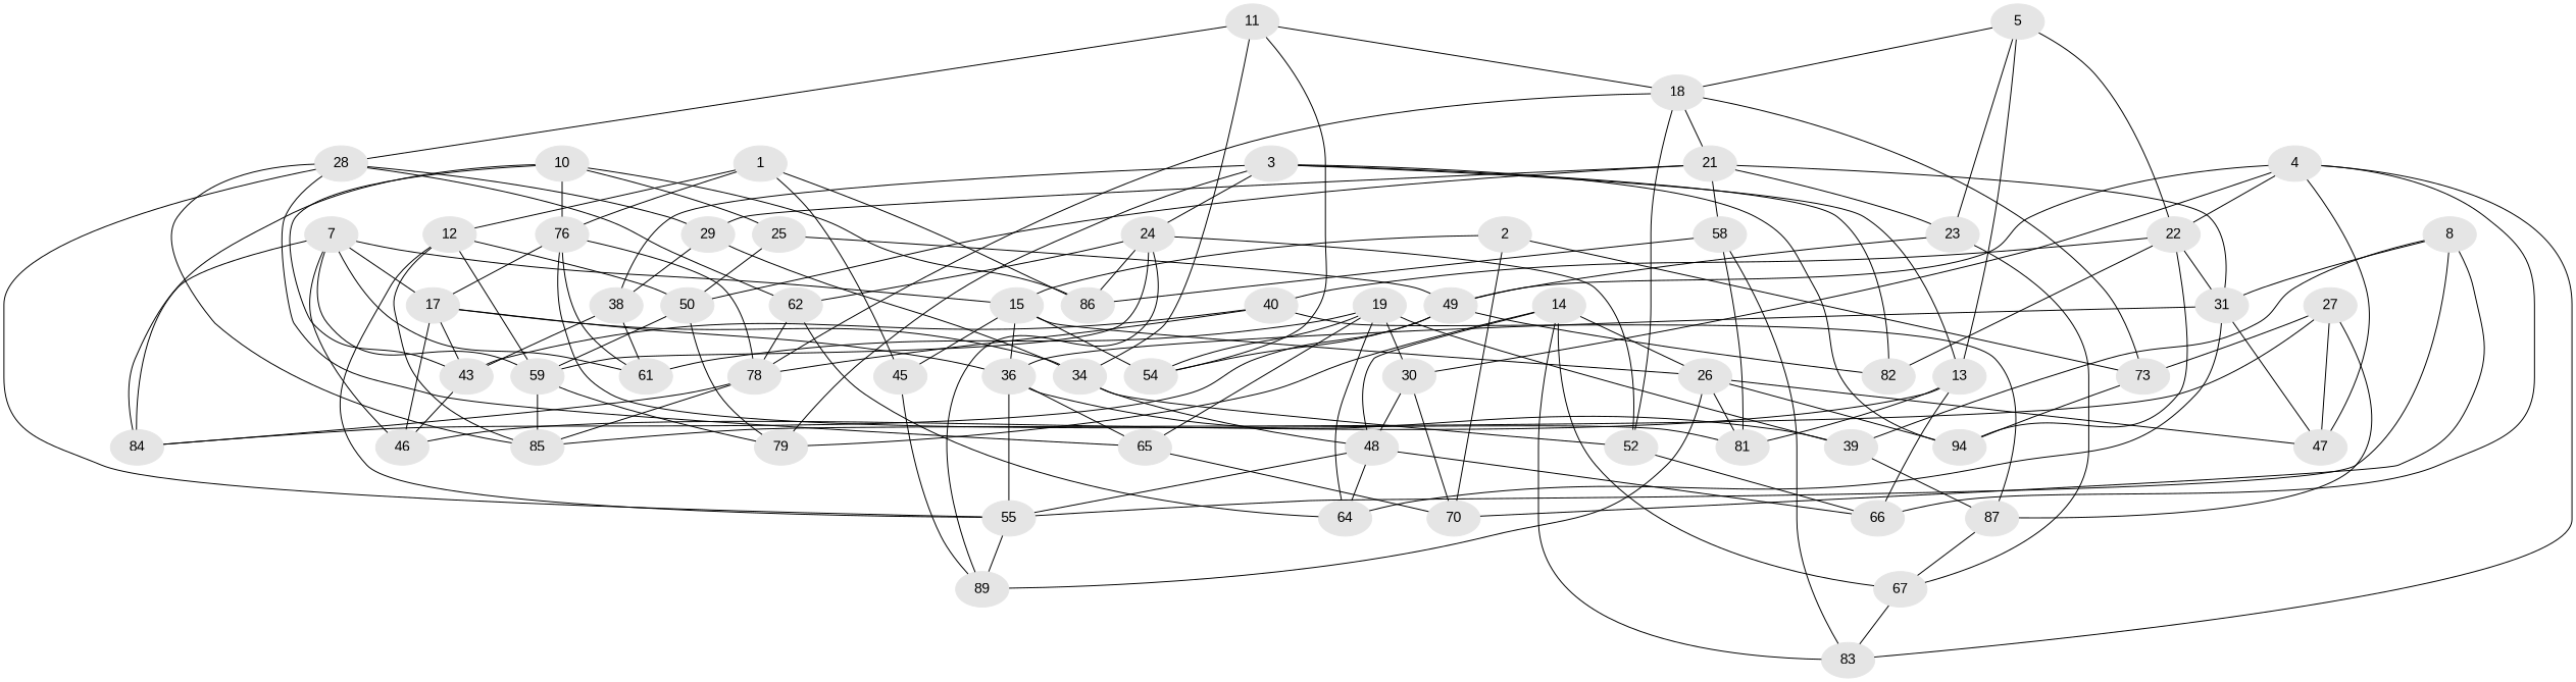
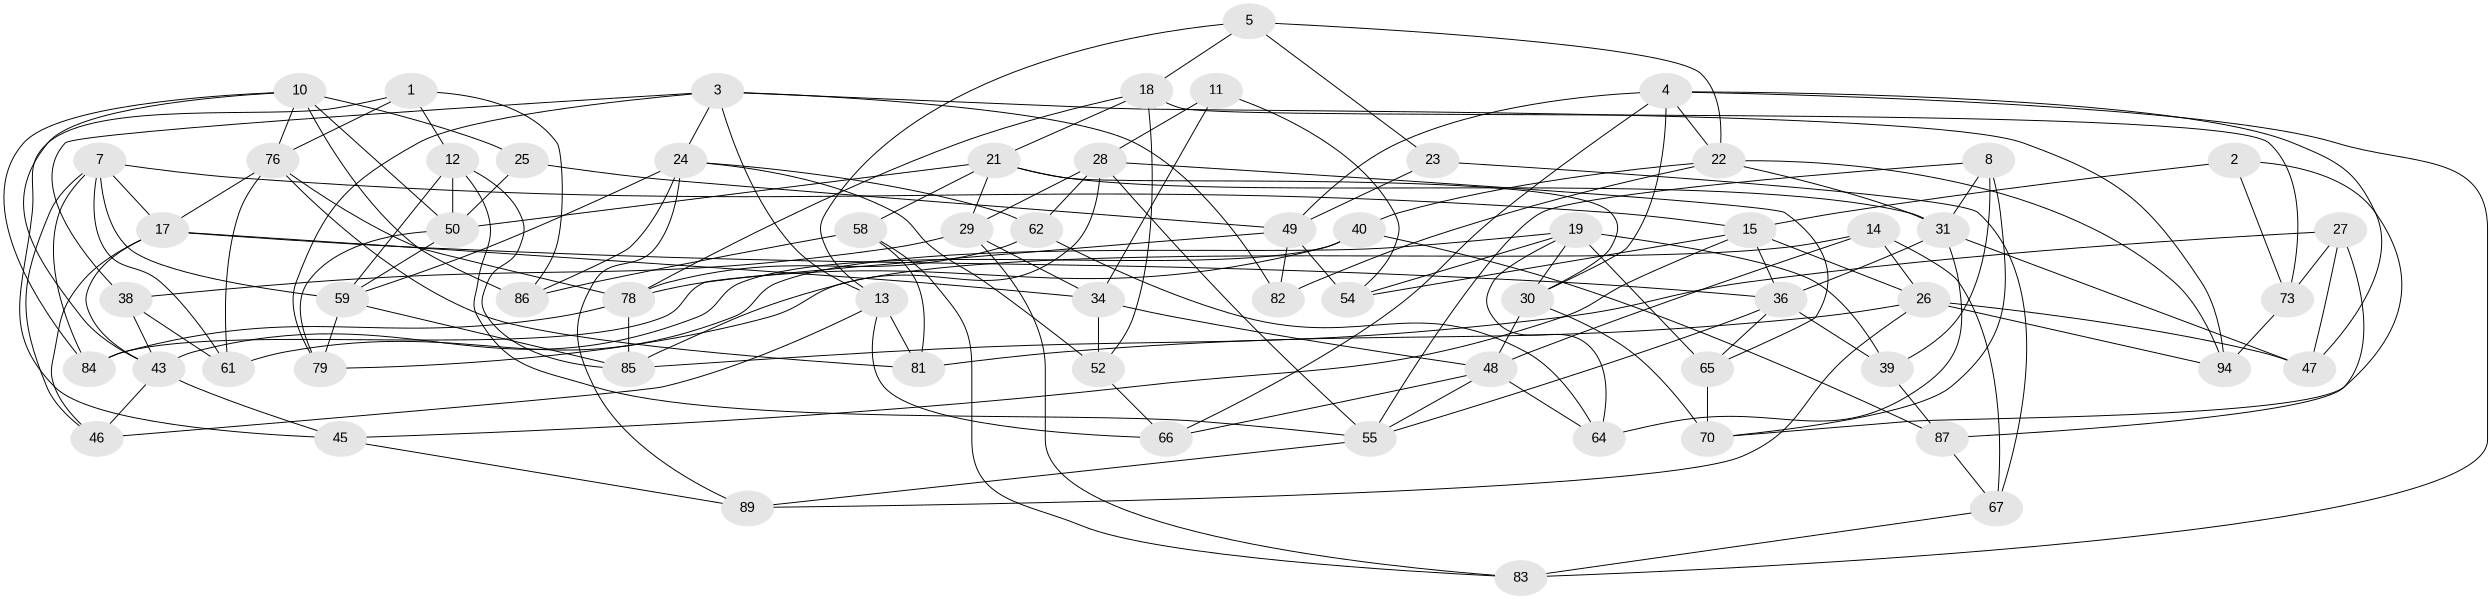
  graph {
    fontname="Liberation Sans"
    node [color=gray90 fontname="Liberation Sans" style=filled]
    edge [fontname="Liberation Sans"]
    1 [super="+6"]
    12 [super="+33"]
    n3 [label=76 super="+42"]
    45
    86
    59 [super="+77"]
    55 [super="+75"]
    50 [super="+92"]
    85 [super="+87"]
    17 [super="+44"]
    61
    81
    78 [super="+88"]
    89
    13 [super="+93"]
    66
    46
    15 [super="+51"]
    2
    70
    73
    54
    26 [super="+56"]
    36 [super="+90"]
    94
    3 [super="+68"]
    24 [super="+76"]
    38
    79
    82
    52
    62
    43 [super="+80"]
    4 [super="+63"]
    22 [super="+69"]
    30
    47
    49 [super="+71"]
    83
    31 [super="+53"]
    40
    48 [super="+91"]
    84
    5
    18 [super="+35"]
    23
    21 [super="+41"]
    67
    7 [super="+9"]
    34 [super="+74"]
    64
    8
    39
    n54 [label=87]
    10 [super="+37"]
    25
    11
    28 [super="+32"]
    65
    29
    14 [super="+60"]
    58
    19 [super="+72"]
    27
    1 -- 12
    1 -- n3
    1 -- 45
    1 -- 86
    12 -- 59
    12 -- 55
    12 -- 50
    12 -- 85 [weight=2]
    n3 -- 17
    n3 -- 61
    n3 -- 81
    n3 -- 78
    45 -- 89
    59 -- 85
    59 -- 79
    55 -- 89
    50 -- 59
    50 -- 79
    17 -- 46
    17 -- 36
    17 -- 43
    17 -- 34
    78 -- 85
    78 -- 84
    13 -- 81
    13 -- 66
    13 -- 46
    15 -- 45
    15 -- 54
    15 -- 26
    15 -- 36
    2 -- 15
    2 -- 70
    2 -- 73
    73 -- 94
    26 -- 81
    26 -- 89
    26 -- 94
    26 -- 47
    36 -- 55
    36 -- 39
    36 -- 65
    3 -- 13
    3 -- 94
    3 -- 24
    3 -- 38
    3 -- 79
    3 -- 82
    24 -- 86
    24 -- 59
    24 -- 89
    24 -- 52
    24 -- 62
    38 -- 61
    38 -- 43
    52 -- 66
    62 -- 78
    62 -- 64
+   43 -- 45
    43 -- 46
    4 -- 66
    4 -- 22
    4 -- 30
    4 -- 47
    4 -- 49
    4 -- 83
    22 -- 94
    22 -- 82
    22 -- 31
    22 -- 40
    30 -- 70
    30 -- 48
    49 -- 54
    49 -- 82
    49 -- 84
    31 -- 36
    31 -- 47
    31 -- 64
    40 -- 78
    40 -- 43
    40 -- n54
    48 -- 55
    48 -- 66
    48 -- 64
    5 -- 13
    5 -- 22
    5 -- 18
    5 -- 23
    18 -- 78
    18 -- 73
    18 -- 52
    18 -- 21
    23 -- 49
    23 -- 67
    21 -- 50
    21 -- 31
-   21 -- 23
+   21 -- 30
    21 -- 29
    21 -- 58
    67 -- 83
    7 -- 59
    7 -- 17
    7 -- 61
    7 -- 46
    7 -- 15
    7 -- 84
    34 -- 52
    34 -- 48
    8 -- 55
    8 -- 70
    8 -- 31
    8 -- 39
    39 -- n54
    n54 -- 67
    10 -- n3
    10 -- 86
+   10 -- 50
    10 -- 43
    10 -- 84
    10 -- 25
    25 -- 50
    25 -- 49
    11 -- 54
-   11 -- 18
    11 -- 34
    11 -- 28
    28 -- 55
    28 -- 85
    28 -- 62
    28 -- 65
    28 -- 29
    65 -- 70
    29 -- 38
    29 -- 34
    14 -- 26
    14 -- 79
-   14 -- 83
+   29 -- 83
    14 -- 48 [weight=2]
    14 -- 67
    58 -- 86
    58 -- 81
    58 -- 83
    19 -- 61
    19 -- 54
    19 -- 30
    19 -- 64
    19 -- 39
    19 -- 65
    27 -- 85
    27 -- 73
    27 -- 47
    27 -- n54
  }
